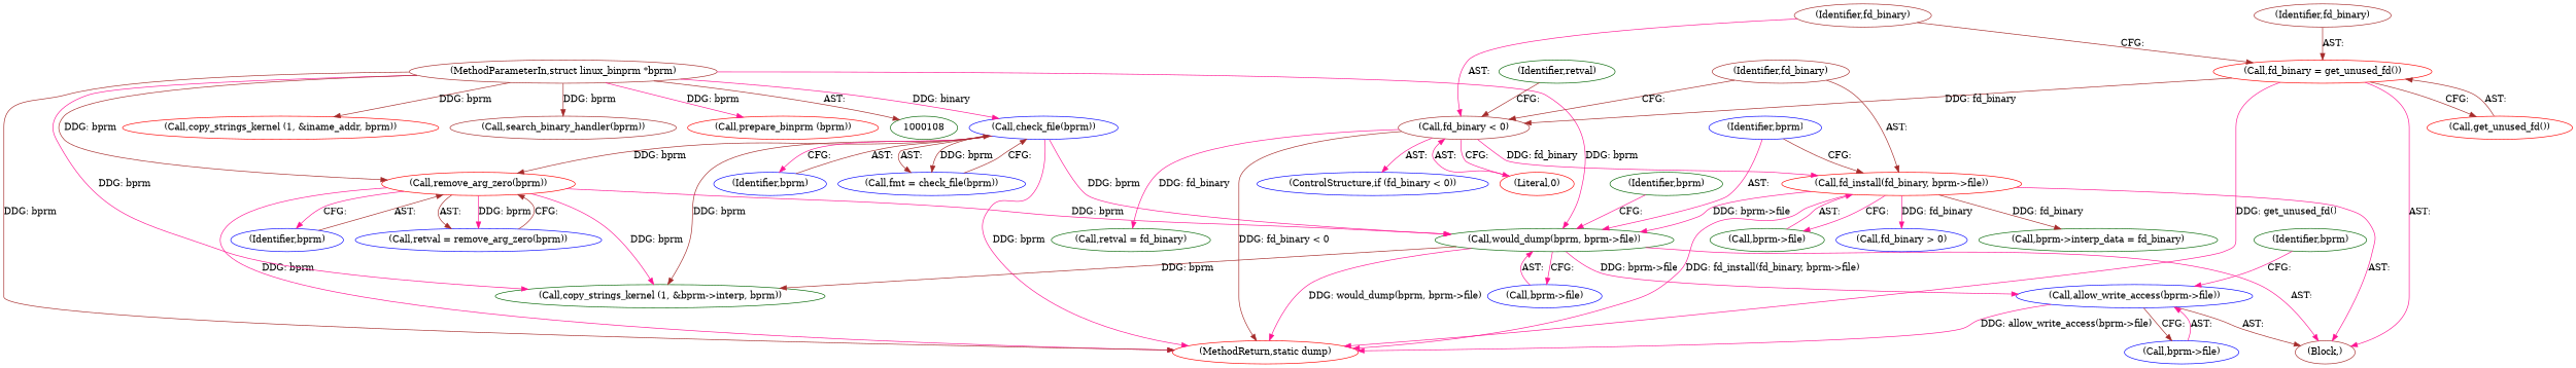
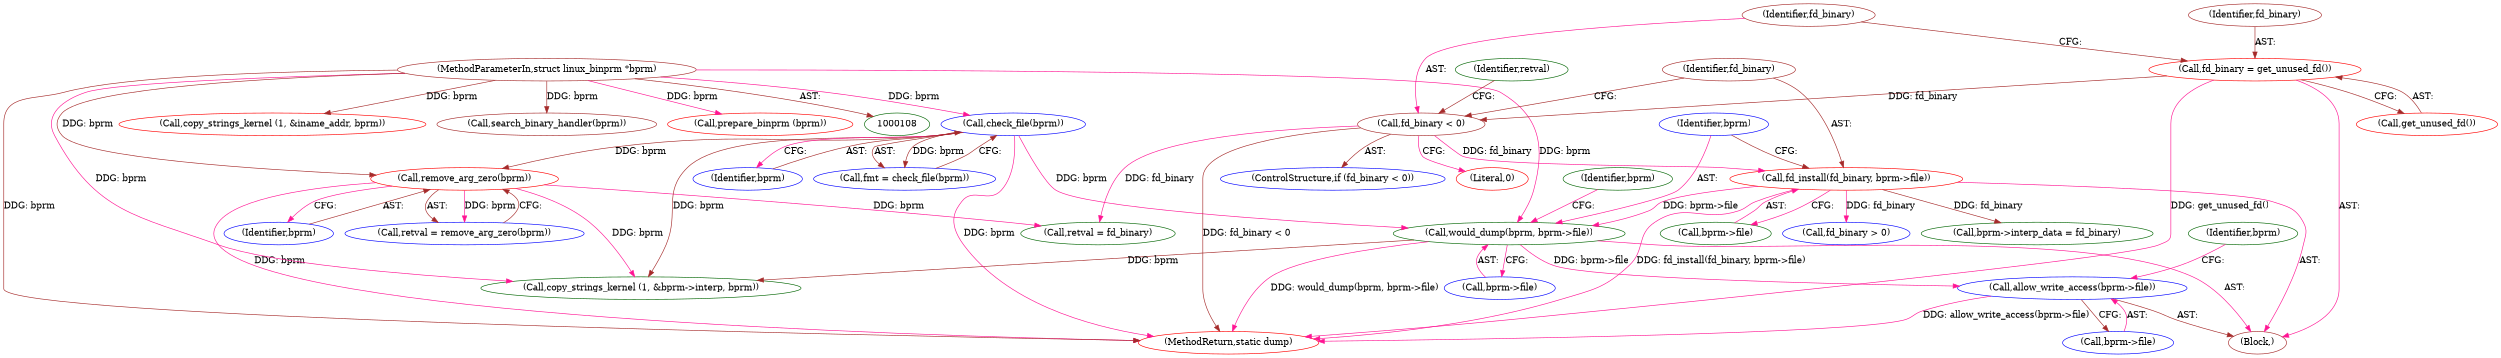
  digraph {
    node [color=blue]
    edge [color=deeppink]
    n1 [label="(Call,allow_write_access(bprm->file))"]
    n2 [color=brown label="(Block,)"]
    n3 [color=red label="(MethodReturn,static dump)"]
    n4 [label="(Call,bprm->file)"]
    n5 [color=darkgreen label="(Call,would_dump(bprm, bprm->file))"]
    n6 [label="(Call,bprm->file)"]
    n7 [color=darkgreen label="(Call,copy_strings_kernel (1, &bprm->interp, bprm))"]
    n8 [color=red label="(Call,remove_arg_zero(bprm))"]
    n9 [label="(Identifier,bprm)"]
    n10 [label="(Call,retval = remove_arg_zero(bprm))"]
    n11 [label="(Call,check_file(bprm))"]
    n12 [label="(Identifier,bprm)"]
    n13 [label="(Call,fmt = check_file(bprm))"]
    n14 [color=brown label="(MethodParameterIn,struct linux_binprm *bprm)"]
    n15 [color=red label="(Call,copy_strings_kernel (1, &iname_addr, bprm))"]
    n16 [color=brown label="(Call,search_binary_handler(bprm))"]
    n17 [color=red label="(Call,prepare_binprm (bprm))"]
    1000108 [color=darkgreen]
    n19 [color=red label="(Call,fd_install(fd_binary, bprm->file))"]
    n20 [color=darkgreen label="(Call,bprm->interp_data = fd_binary)"]
    n21 [color=darkgreen label="(Call,bprm->file)"]
    n22 [label="(Call,fd_binary > 0)"]
    n23 [color=brown label="(Call,fd_binary < 0)"]
    n24 [label="(ControlStructure,if (fd_binary < 0))"]
    n25 [color=darkgreen label="(Call,retval = fd_binary)"]
    n26 [color=red label="(Literal,0)"]
    n27 [color=red label="(Call,fd_binary = get_unused_fd())"]
    n28 [color=red label="(Call,get_unused_fd())"]
    n29 [color=brown label="(Identifier,fd_binary)"]
    n30 [color=brown label="(Identifier,fd_binary)"]
    n31 [color=darkgreen label="(Identifier,bprm)"]
    n32 [label="(Identifier,bprm)"]
    n33 [color=brown label="(Identifier,fd_binary)"]
    n34 [color=darkgreen label="(Identifier,retval)"]
    n35 [color=darkgreen label="(Identifier,bprm)"]
    n1 -> n2 [color=brown label="AST: "]
    n1 -> n3 [label="DDG: allow_write_access(bprm->file)"]
    n1 -> n4 [color=brown label="CFG: "]
    n4 -> n1 [label="AST: "]
    n5 -> n1 [label="DDG: bprm->file"]
    n5 -> n2 [label="AST: "]
    n5 -> n3 [label="DDG: would_dump(bprm, bprm->file)"]
    n5 -> n6 [label="CFG: "]
    n5 -> n7 [color=brown label="DDG: bprm"]
    n6 -> n5 [label="AST: "]
    n8 -> n3 [label="DDG: bprm"]
-   n8 -> n5 [label="DDG: bprm"]
+   n8 -> n25 [label="DDG: bprm"]
    n8 -> n7 [label="DDG: bprm"]
    n8 -> n9 [label="CFG: "]
    n8 -> n10 [color=brown label="AST: "]
    n8 -> n10 [label="DDG: bprm"]
    n9 -> n8 [color=brown label="AST: "]
    n10 -> n8 [color=brown label="CFG: "]
    n11 -> n3 [label="DDG: bprm"]
    n11 -> n5 [label="DDG: bprm"]
    n11 -> n7 [color=brown label="DDG: bprm"]
    n11 -> n8 [color=brown label="DDG: bprm"]
    n11 -> n12 [label="CFG: "]
    n11 -> n13 [color=brown label="AST: "]
    n11 -> n13 [color=brown label="DDG: bprm"]
    n12 -> n11 [color=brown label="AST: "]
    n13 -> n11 [color=brown label="CFG: "]
    n14 -> n3 [color=brown label="DDG: bprm"]
    n14 -> n5 [label="DDG: bprm"]
    n14 -> n7 [label="DDG: bprm"]
    n14 -> n8 [color=brown label="DDG: bprm"]
-   n14 -> n11 [label="DDG: binary"]
+   n14 -> n11 [label="DDG: bprm"]
    n14 -> n15 [color=brown label="DDG: bprm"]
    n14 -> n16 [color=brown label="DDG: bprm"]
    n14 -> n17 [label="DDG: bprm"]
    n14 -> 1000108 [color=brown label="AST: "]
    n19 -> n2 [label="AST: "]
    n19 -> n3 [label="DDG: fd_install(fd_binary, bprm->file)"]
    n19 -> n5 [label="DDG: bprm->file"]
    n19 -> n20 [color=brown label="DDG: fd_binary"]
    n19 -> n21 [label="CFG: "]
    n19 -> n22 [label="DDG: fd_binary"]
    n21 -> n19 [label="AST: "]
    n23 -> n3 [color=brown label="DDG: fd_binary < 0"]
    n23 -> n19 [label="DDG: fd_binary"]
-   n23 -> n24 [label="AST: "]
+   n23 -> n24 [color=brown label="AST: "]
    n23 -> n25 [label="DDG: fd_binary"]
    n23 -> n26 [label="CFG: "]
-   n26 -> n23 [label="AST: "]
    n27 -> n2 [label="AST: "]
    n27 -> n3 [label="DDG: get_unused_fd()"]
    n27 -> n23 [color=brown label="DDG: fd_binary"]
    n27 -> n28 [color=brown label="CFG: "]
    n28 -> n27 [color=brown label="AST: "]
    n29 -> n19 [color=brown label="AST: "]
    n29 -> n23 [color=brown label="CFG: "]
    n30 -> n23 [label="AST: "]
    n30 -> n27 [color=brown label="CFG: "]
    n31 -> n5 [label="CFG: "]
    n32 -> n5 [label="AST: "]
    n32 -> n19 [color=brown label="CFG: "]
    n33 -> n27 [color=brown label="AST: "]
    n34 -> n23 [color=brown label="CFG: "]
    n35 -> n1 [label="CFG: "]
  }
